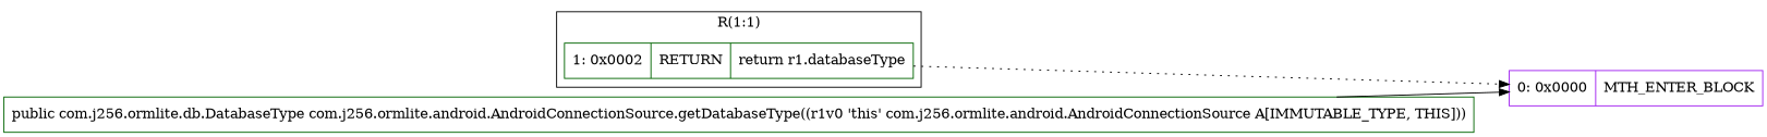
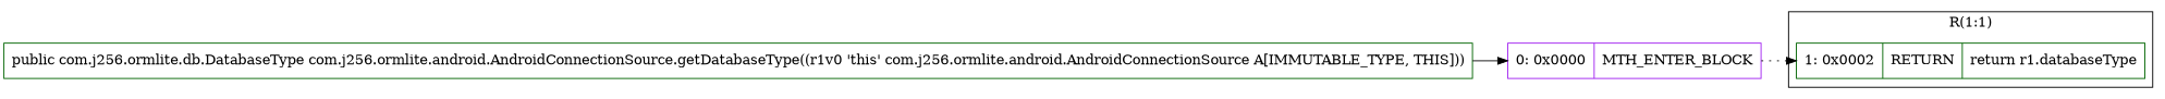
  digraph {
    rankdir=LR
    node [color=darkgreen shape=record]
    n1 [label="{1\:\ 0x0002|RETURN\l|return r1.databaseType\l}"]
    n2 [color=purple label="{0\:\ 0x0000|MTH_ENTER_BLOCK\l}"]
    n3 [label="{public com.j256.ormlite.db.DatabaseType com.j256.ormlite.android.AndroidConnectionSource.getDatabaseType((r1v0 'this' com.j256.ormlite.android.AndroidConnectionSource A[IMMUTABLE_TYPE, THIS])) }"]
    subgraph cluster_1 {
      label="R(1:1)"
      n1
    }
-   n1 -> n2 [style=dotted]
+   n2 -> n1 [style=dotted]
    n3 -> n2 [style=solid]
  }
